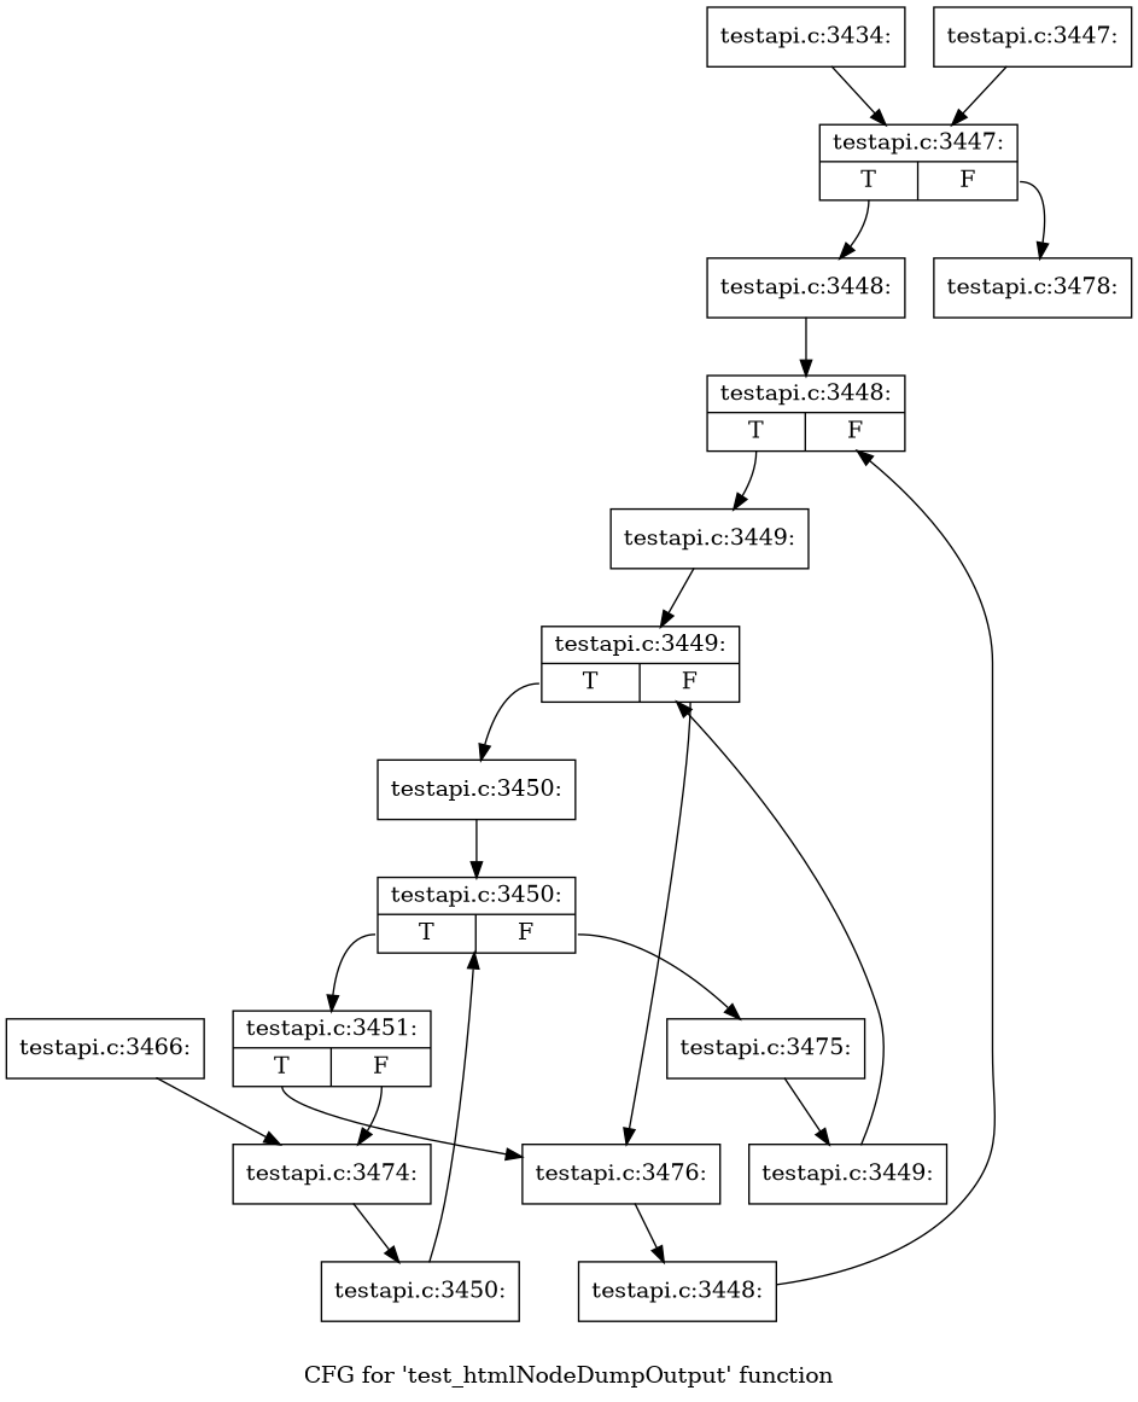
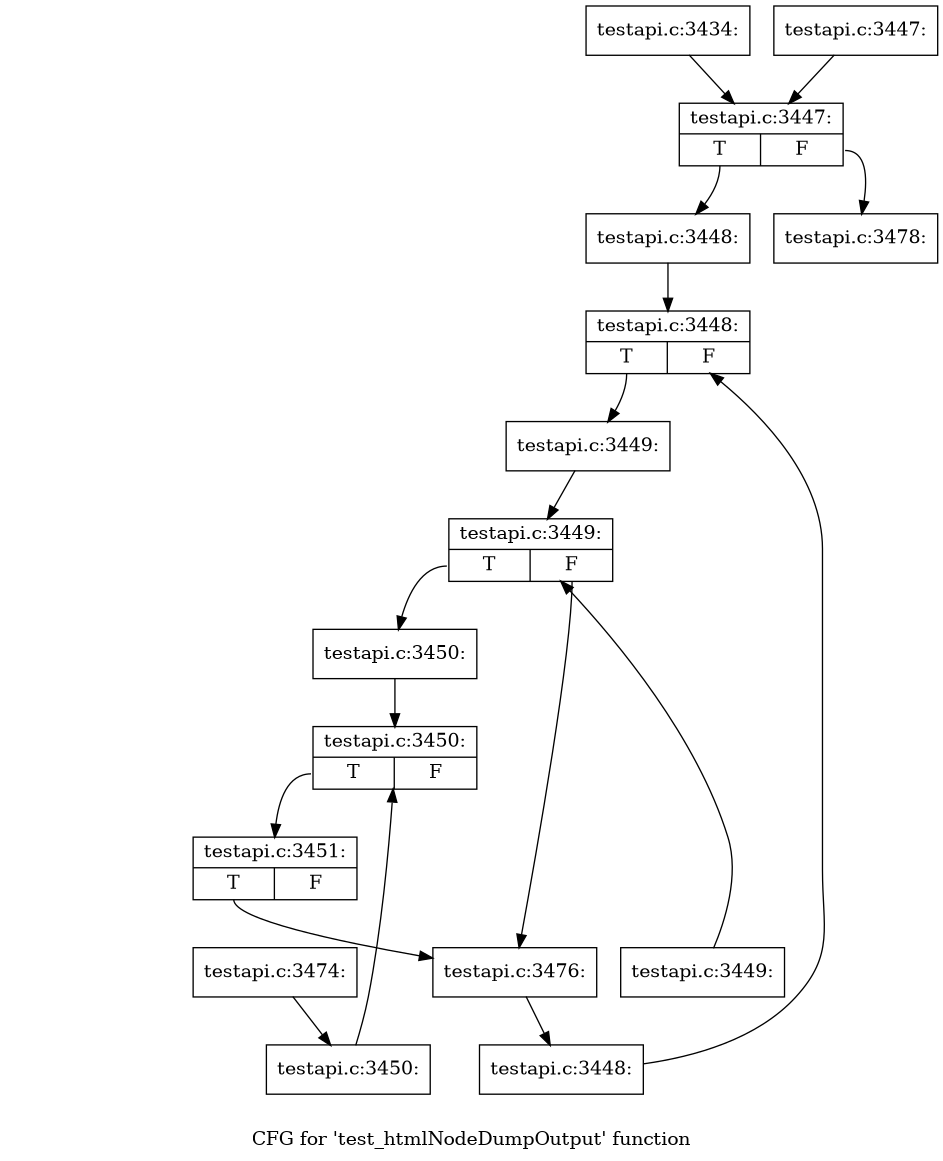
  digraph {
    label="CFG for 'test_htmlNodeDumpOutput' function"
    node [shape=record]
    n1 [label="{testapi.c:3434:}"]
    n2 [label="{testapi.c:3447:|{<s0>T|<s1>F}}"]
    n3 [label="{testapi.c:3448:}"]
    n4 [label="{testapi.c:3478:}"]
    n5 [label="{testapi.c:3448:|{<s0>T|<s1>F}}"]
    n6 [label="{testapi.c:3449:}"]
    n7 [label="{testapi.c:3449:|{<s0>T|<s1>F}}"]
    n8 [label="{testapi.c:3450:}"]
    n9 [label="{testapi.c:3476:}"]
    n10 [label="{testapi.c:3447:}"]
    n11 [label="{testapi.c:3450:|{<s0>T|<s1>F}}"]
    n12 [label="{testapi.c:3448:}"]
    n13 [label="{testapi.c:3451:|{<s0>T|<s1>F}}"]
-   n14 [label="{testapi.c:3475:}"]
    n15 [label="{testapi.c:3474:}"]
    n16 [label="{testapi.c:3449:}"]
-   n17 [label="{testapi.c:3466:}"]
    n18 [label="{testapi.c:3450:}"]
    n1 -> n2
    n2 -> n3 [tailport=s0]
    n2 -> n4 [tailport=s1]
    n3 -> n5
    n5 -> n6 [tailport=s0]
    n6 -> n7
    n7 -> n8 [tailport=s0]
    n7 -> n9 [tailport=s1]
    n8 -> n11
    n9 -> n12
    n10 -> n2
    n11 -> n13 [tailport=s0]
-   n11 -> n14 [tailport=s1]
    n12 -> n5
    n13 -> n9 [tailport=s0]
-   n13 -> n15 [tailport=s1]
-   n14 -> n16
    n15 -> n18
    n16 -> n7
-   n17 -> n15
    n18 -> n11
  }
